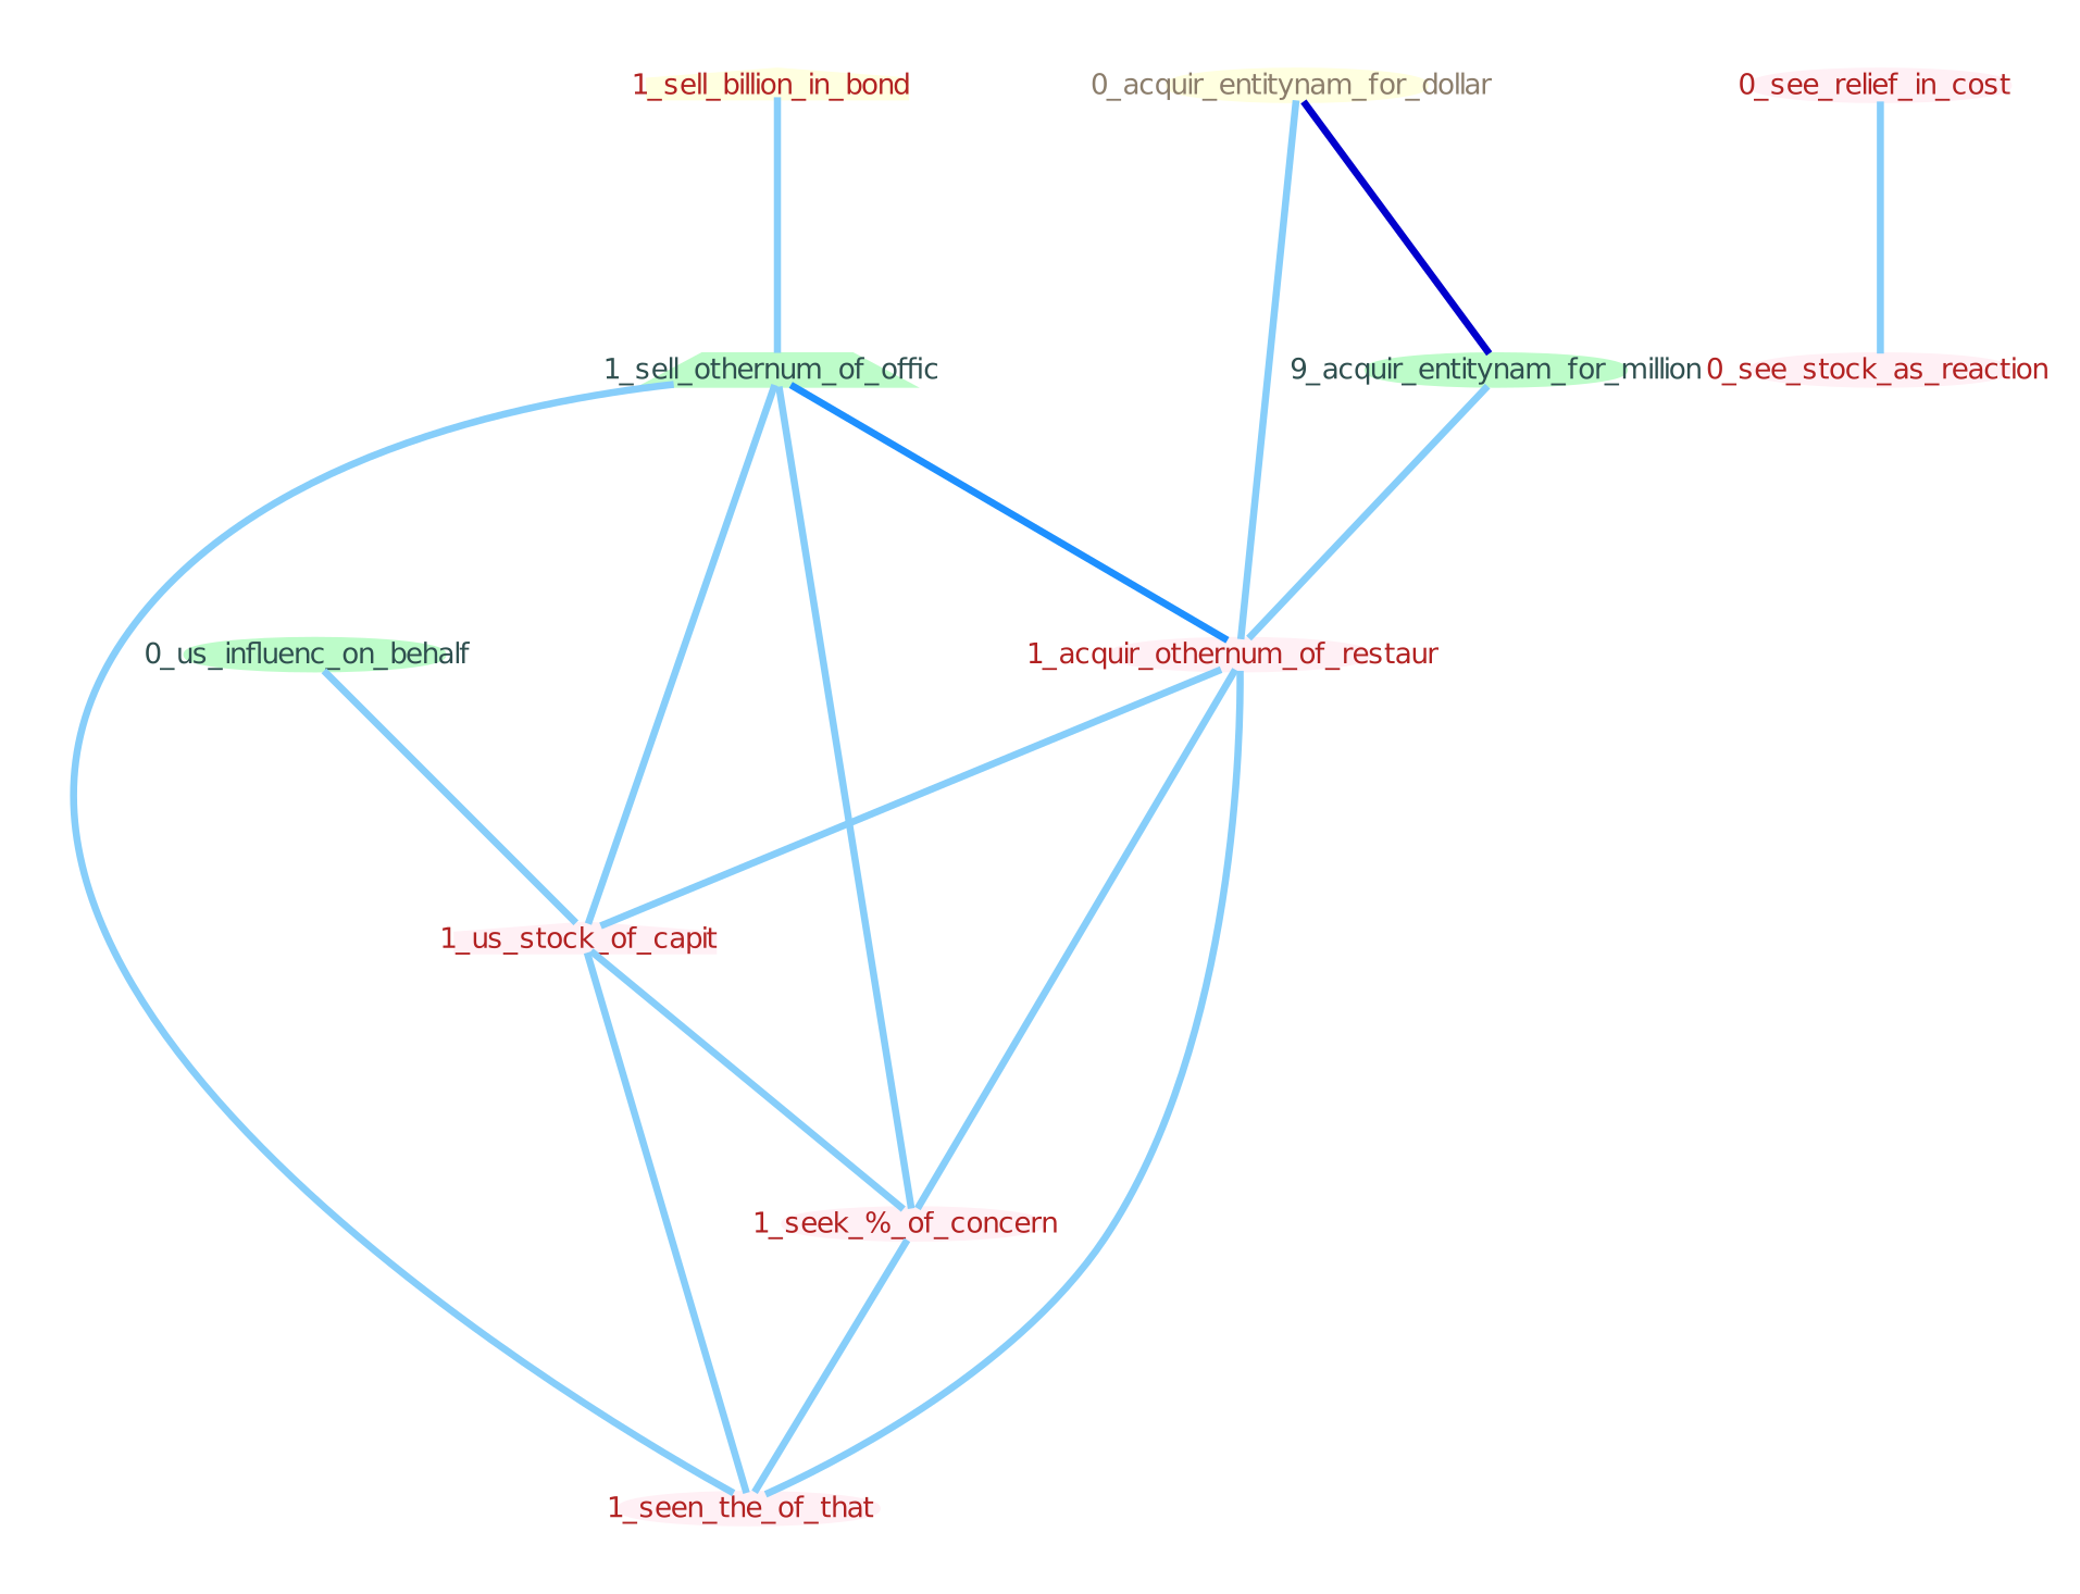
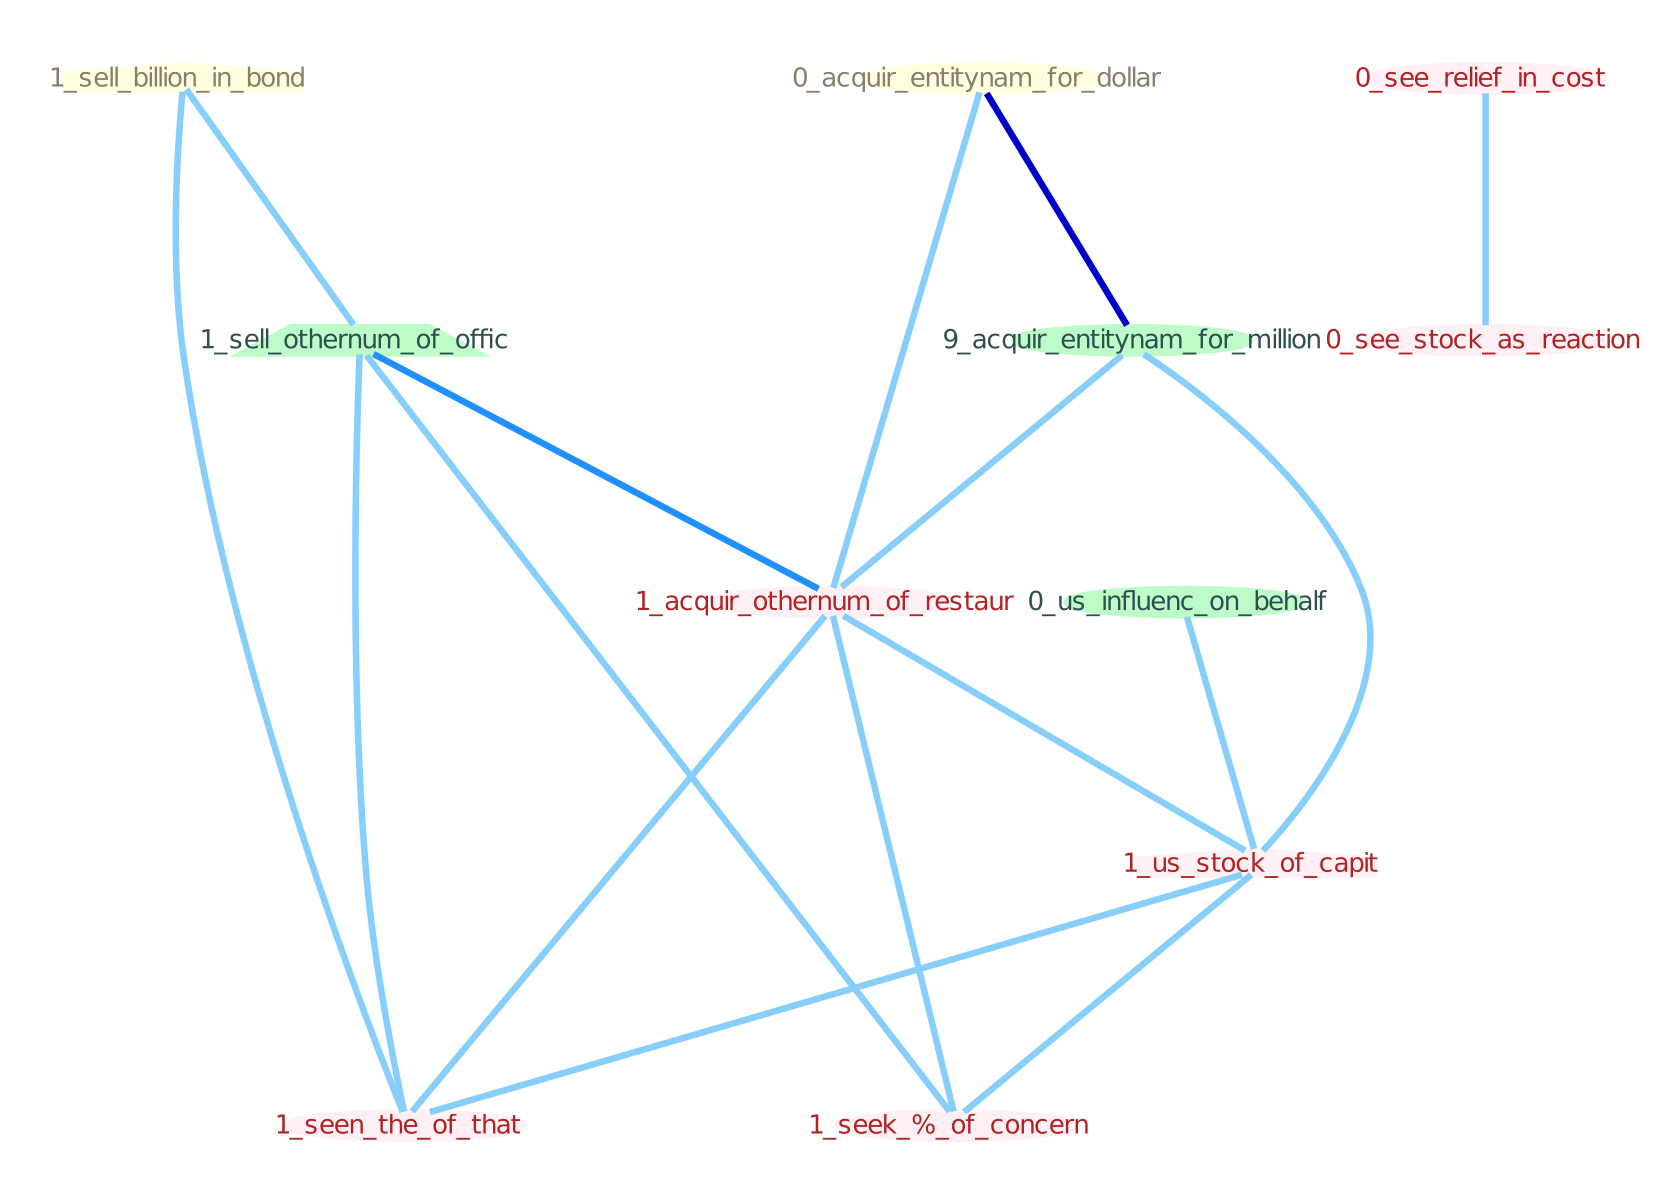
  graph {
    fontname="DejaVu Sans"
    node [color="#fff0f5" fixedsize=true fontcolor="#b22222" fontname="DejaVu Sans" fontsize=4 shape=ellipse style=filled]
    edge [color="#87cefa" fontname="DejaVu Sans" w=1]
-   "1_sell_billion_in_bond " [color="#ffffe0" height=.06 shape=house width=.5]
+   "1_sell_billion_in_bond " [color="#ffffe0" fontcolor="#8b7d6b" height=.06 shape=house width=.5]
    "0_acquir_entitynam_for_dollar " [color="#ffffe0" fontcolor="#8b7d6b" height=.06 width=.5]
    "0_see_relief_in_cost " [height=.06 width=.5]
    n4 [height=.06 label="0_see_stock_as_reaction" width=.5]
    "1_acquir_othernum_of_restaur " [height=.06 width=.5]
    "1_us_stock_of_capit " [height=.06 shape=house width=.5]
    "1_seek_%_of_concern " [height=.06 width=.5]
    "1_seen_the_of_that " [height=.06 width=.5]
    "1_sell_othernum_of_offic " [color="#BDFCC9" fontcolor="#2f4f4f" height=.06 shape=trapezium width=.5]
    n10 [color="#BDFCC9" fontcolor="#2f4f4f" height=.06 label="9_acquir_entitynam_for_million" width=.5]
    "0_us_influenc_on_behalf " [color="#BDFCC9" fontcolor="#2f4f4f" height=.06 width=.5]
    subgraph sub_1 {
      "1_sell_billion_in_bond "
      "0_acquir_entitynam_for_dollar "
    }
    subgraph sub_2 {
      "0_see_relief_in_cost "
      n4
      "1_acquir_othernum_of_restaur "
      "1_us_stock_of_capit "
      "1_seek_%_of_concern "
      "1_seen_the_of_that "
    }
    "1_sell_billion_in_bond " -- "1_sell_othernum_of_offic "
    "0_acquir_entitynam_for_dollar " -- "1_acquir_othernum_of_restaur "
    "0_acquir_entitynam_for_dollar " -- n10 [color="#0000cd" w=3]
    "0_see_relief_in_cost " -- n4
    "1_acquir_othernum_of_restaur " -- "1_us_stock_of_capit "
    "1_acquir_othernum_of_restaur " -- "1_seek_%_of_concern "
    "1_acquir_othernum_of_restaur " -- "1_seen_the_of_that "
    "1_us_stock_of_capit " -- "1_seek_%_of_concern "
    "1_us_stock_of_capit " -- "1_seen_the_of_that "
-   "1_seek_%_of_concern " -- "1_seen_the_of_that "
+   "1_sell_billion_in_bond " -- "1_seen_the_of_that "
    "1_sell_othernum_of_offic " -- "1_acquir_othernum_of_restaur " [color="#1e90ff" w=2]
-   "1_sell_othernum_of_offic " -- "1_us_stock_of_capit "
+   n10 -- "1_us_stock_of_capit "
    "1_sell_othernum_of_offic " -- "1_seek_%_of_concern "
    "1_sell_othernum_of_offic " -- "1_seen_the_of_that "
    n10 -- "1_acquir_othernum_of_restaur "
    "0_us_influenc_on_behalf " -- "1_us_stock_of_capit "
  }
